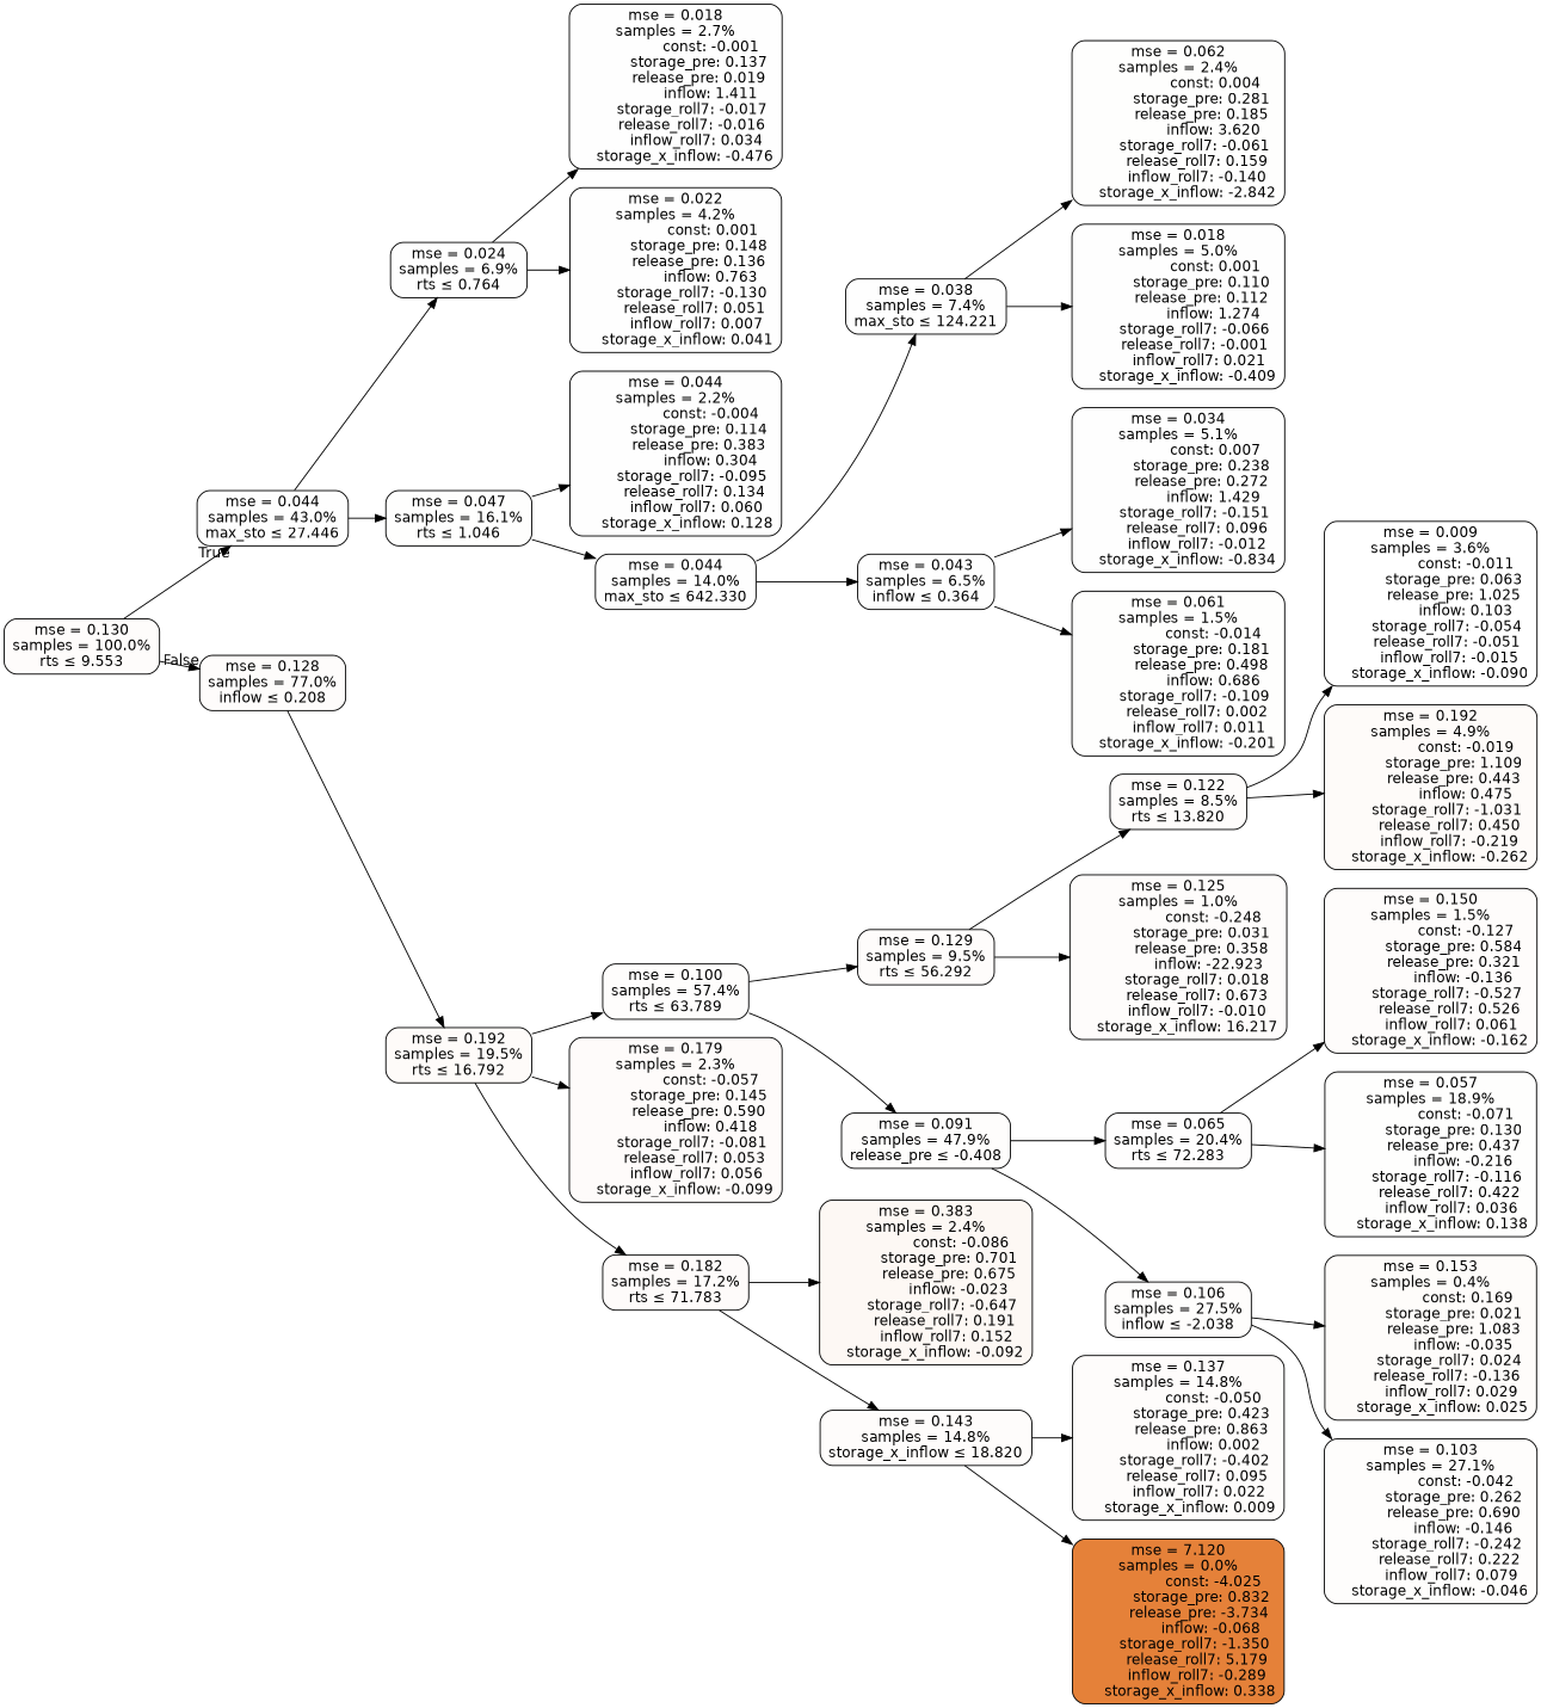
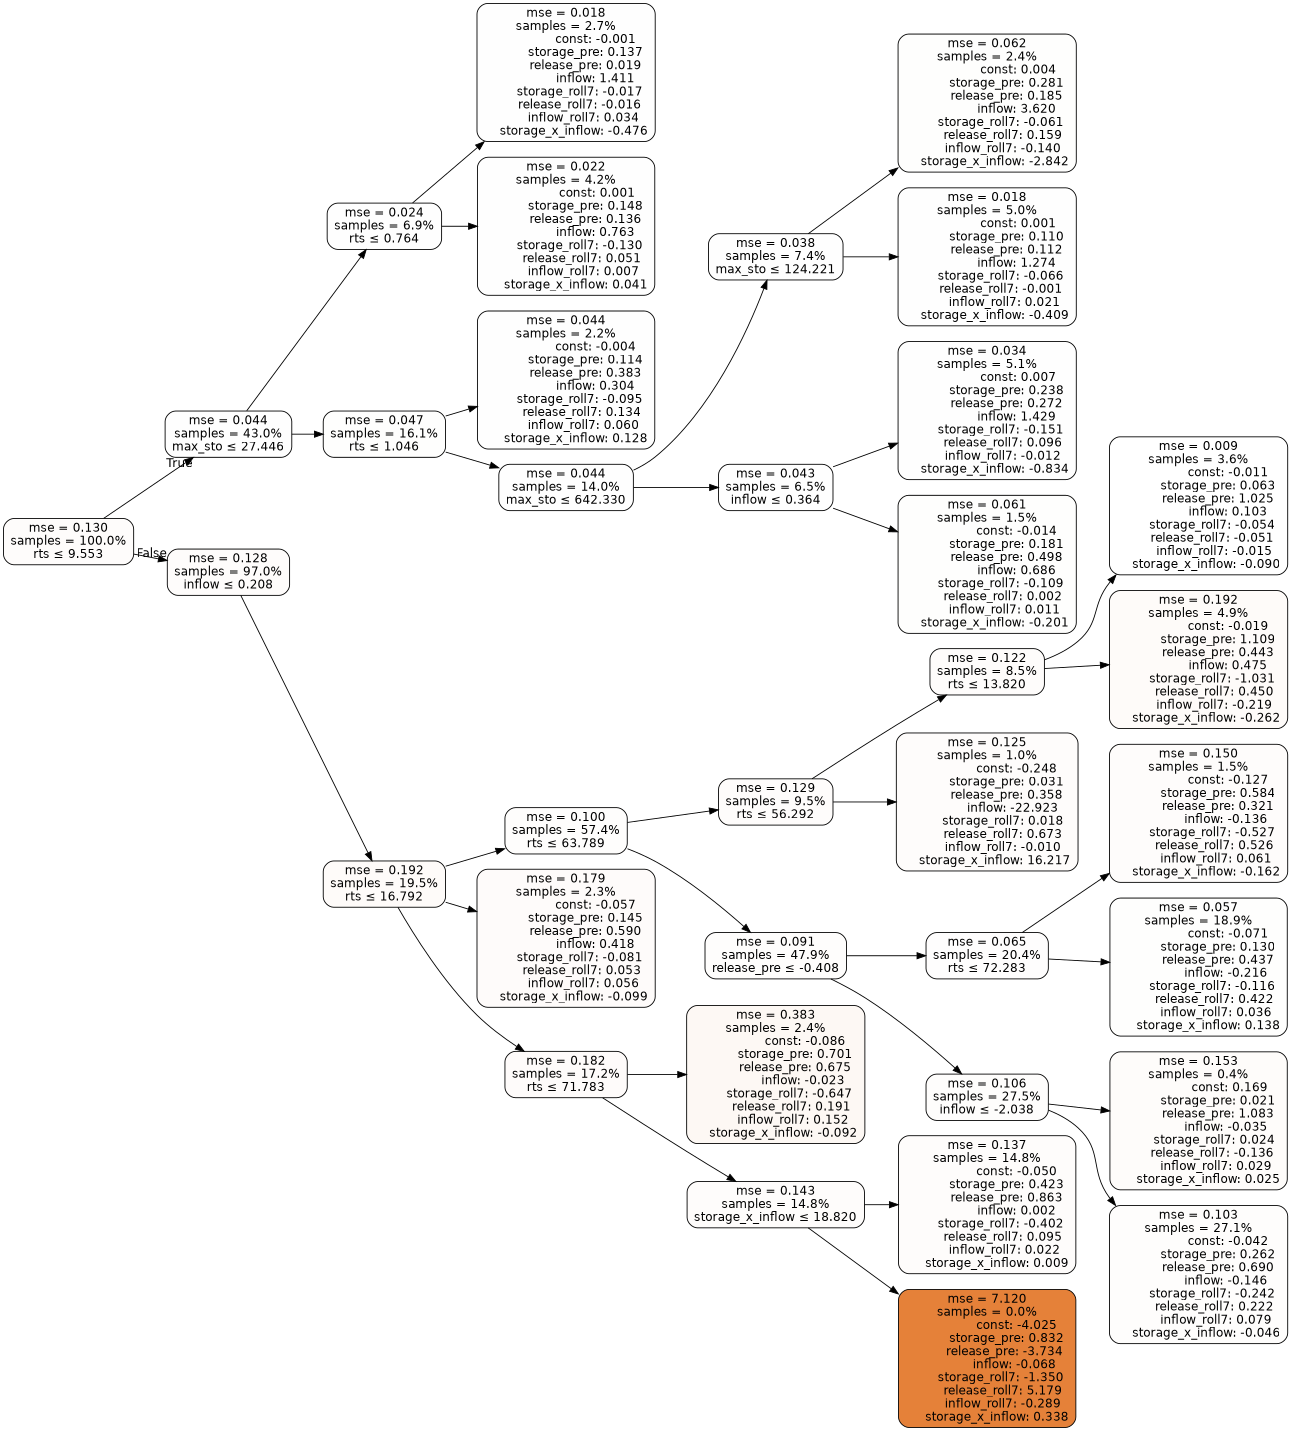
  digraph {
    rankdir=LR
    node [color=black fillcolor="#fefefe" fontname=helvetica shape=rectangle style="filled, rounded"]
    edge [fontname=helvetica]
    n1 [fillcolor="#fefcfb" label="mse = 0.130\nsamples = 100.0%\nrts &le; 9.553"]
    n2 [label="mse = 0.044\nsamples = 43.0%\nmax_sto &le; 27.446"]
-   n3 [fillcolor="#fefcfb" label="mse = 0.128\nsamples = 77.0%\ninflow &le; 0.208"]
+   n3 [fillcolor="#fefcfb" label="mse = 0.128\nsamples = 97.0%\ninflow &le; 0.208"]
    n4 [label="mse = 0.024\nsamples = 6.9%\nrts &le; 0.764"]
    n5 [fillcolor="#fefefd" label="mse = 0.047\nsamples = 16.1%\nrts &le; 1.046"]
    n6 [fillcolor="#fefbf9" label="mse = 0.192\nsamples = 19.5%\nrts &le; 16.792"]
    n7 [label="mse = 0.018\nsamples = 2.7%\n               const: -0.001\n          storage_pre: 0.137\n          release_pre: 0.019\n               inflow: 1.411\n       storage_roll7: -0.017\n       release_roll7: -0.016\n         inflow_roll7: 0.034\n    storage_x_inflow: -0.476"]
    n8 [label="mse = 0.022\nsamples = 4.2%\n                const: 0.001\n          storage_pre: 0.148\n          release_pre: 0.136\n               inflow: 0.763\n       storage_roll7: -0.130\n        release_roll7: 0.051\n         inflow_roll7: 0.007\n     storage_x_inflow: 0.041"]
    n9 [label="mse = 0.044\nsamples = 2.2%\n               const: -0.004\n          storage_pre: 0.114\n          release_pre: 0.383\n               inflow: 0.304\n       storage_roll7: -0.095\n        release_roll7: 0.134\n         inflow_roll7: 0.060\n     storage_x_inflow: 0.128"]
    n10 [label="mse = 0.044\nsamples = 14.0%\nmax_sto &le; 642.330"]
    n11 [label="mse = 0.038\nsamples = 7.4%\nmax_sto &le; 124.221"]
    n12 [label="mse = 0.043\nsamples = 6.5%\ninflow &le; 0.364"]
    n13 [fillcolor="#fefefd" label="mse = 0.062\nsamples = 2.4%\n                const: 0.004\n          storage_pre: 0.281\n          release_pre: 0.185\n               inflow: 3.620\n       storage_roll7: -0.061\n        release_roll7: 0.159\n        inflow_roll7: -0.140\n    storage_x_inflow: -2.842"]
    n14 [label="mse = 0.018\nsamples = 5.0%\n                const: 0.001\n          storage_pre: 0.110\n          release_pre: 0.112\n               inflow: 1.274\n       storage_roll7: -0.066\n       release_roll7: -0.001\n         inflow_roll7: 0.021\n    storage_x_inflow: -0.409"]
    n15 [label="mse = 0.034\nsamples = 5.1%\n                const: 0.007\n          storage_pre: 0.238\n          release_pre: 0.272\n               inflow: 1.429\n       storage_roll7: -0.151\n        release_roll7: 0.096\n        inflow_roll7: -0.012\n    storage_x_inflow: -0.834"]
    n16 [fillcolor="#fefefd" label="mse = 0.061\nsamples = 1.5%\n               const: -0.014\n          storage_pre: 0.181\n          release_pre: 0.498\n               inflow: 0.686\n       storage_roll7: -0.109\n        release_roll7: 0.002\n         inflow_roll7: 0.011\n    storage_x_inflow: -0.201"]
    n17 [fillcolor="#fefdfc" label="mse = 0.100\nsamples = 57.4%\nrts &le; 63.789"]
    n18 [fillcolor="#fefcfb" label="mse = 0.129\nsamples = 9.5%\nrts &le; 56.292"]
    n19 [fillcolor="#fefdfc" label="mse = 0.091\nsamples = 47.9%\nrelease_pre &le; -0.408"]
    n20 [fillcolor="#fefbfa" label="mse = 0.179\nsamples = 2.3%\n               const: -0.057\n          storage_pre: 0.145\n          release_pre: 0.590\n               inflow: 0.418\n       storage_roll7: -0.081\n        release_roll7: 0.053\n         inflow_roll7: 0.056\n    storage_x_inflow: -0.099"]
    n21 [fillcolor="#fefbfa" label="mse = 0.182\nsamples = 17.2%\nrts &le; 71.783"]
    n22 [fillcolor="#fefcfb" label="mse = 0.122\nsamples = 8.5%\nrts &le; 13.820"]
    n23 [fillcolor="#fefcfb" label="mse = 0.125\nsamples = 1.0%\n               const: -0.248\n          storage_pre: 0.031\n          release_pre: 0.358\n             inflow: -22.923\n        storage_roll7: 0.018\n        release_roll7: 0.673\n        inflow_roll7: -0.010\n    storage_x_inflow: 16.217"]
    n24 [fillcolor="#fefdfd" label="mse = 0.065\nsamples = 20.4%\nrts &le; 72.283"]
    n25 [fillcolor="#fefdfc" label="mse = 0.106\nsamples = 27.5%\ninflow &le; -2.038"]
    n26 [fillcolor="#ffffff" label="mse = 0.009\nsamples = 3.6%\n               const: -0.011\n          storage_pre: 0.063\n          release_pre: 1.025\n               inflow: 0.103\n       storage_roll7: -0.054\n       release_roll7: -0.051\n        inflow_roll7: -0.015\n    storage_x_inflow: -0.090"]
    n27 [fillcolor="#fefbf9" label="mse = 0.192\nsamples = 4.9%\n               const: -0.019\n          storage_pre: 1.109\n          release_pre: 0.443\n               inflow: 0.475\n       storage_roll7: -1.031\n        release_roll7: 0.450\n        inflow_roll7: -0.219\n    storage_x_inflow: -0.262"]
    n28 [fillcolor="#fefcfb" label="mse = 0.150\nsamples = 1.5%\n               const: -0.127\n          storage_pre: 0.584\n          release_pre: 0.321\n              inflow: -0.136\n       storage_roll7: -0.527\n        release_roll7: 0.526\n         inflow_roll7: 0.061\n    storage_x_inflow: -0.162"]
    n29 [fillcolor="#fefefd" label="mse = 0.057\nsamples = 18.9%\n               const: -0.071\n          storage_pre: 0.130\n          release_pre: 0.437\n              inflow: -0.216\n       storage_roll7: -0.116\n        release_roll7: 0.422\n         inflow_roll7: 0.036\n     storage_x_inflow: 0.138"]
    n30 [fillcolor="#fefcfa" label="mse = 0.153\nsamples = 0.4%\n                const: 0.169\n          storage_pre: 0.021\n          release_pre: 1.083\n              inflow: -0.035\n        storage_roll7: 0.024\n       release_roll7: -0.136\n         inflow_roll7: 0.029\n     storage_x_inflow: 0.025"]
    n31 [fillcolor="#fefdfc" label="mse = 0.103\nsamples = 27.1%\n               const: -0.042\n          storage_pre: 0.262\n          release_pre: 0.690\n              inflow: -0.146\n       storage_roll7: -0.242\n        release_roll7: 0.222\n         inflow_roll7: 0.079\n    storage_x_inflow: -0.046"]
    n32 [fillcolor="#fdf8f4" label="mse = 0.383\nsamples = 2.4%\n               const: -0.086\n          storage_pre: 0.701\n          release_pre: 0.675\n              inflow: -0.023\n       storage_roll7: -0.647\n        release_roll7: 0.191\n         inflow_roll7: 0.152\n    storage_x_inflow: -0.092"]
    n33 [fillcolor="#fefcfb" label="mse = 0.143\nsamples = 14.8%\nstorage_x_inflow &le; 18.820"]
    n34 [fillcolor="#fefcfb" label="mse = 0.137\nsamples = 14.8%\n               const: -0.050\n          storage_pre: 0.423\n          release_pre: 0.863\n               inflow: 0.002\n       storage_roll7: -0.402\n        release_roll7: 0.095\n         inflow_roll7: 0.022\n     storage_x_inflow: 0.009"]
    n35 [fillcolor="#e58139" label="mse = 7.120\nsamples = 0.0%\n               const: -4.025\n          storage_pre: 0.832\n         release_pre: -3.734\n              inflow: -0.068\n       storage_roll7: -1.350\n        release_roll7: 5.179\n        inflow_roll7: -0.289\n     storage_x_inflow: 0.338"]
    n1 -> n2 [headlabel=True labelangle=45 labeldistance=2.5]
    n1 -> n3 [headlabel=False labelangle=-45 labeldistance=2.5]
    n2 -> n4
    n2 -> n5
    n3 -> n6
    n4 -> n7
    n4 -> n8
    n5 -> n9
    n5 -> n10
    n6 -> n17
    n6 -> n20
    n6 -> n21
    n10 -> n11
    n10 -> n12
    n11 -> n13
    n11 -> n14
    n12 -> n15
    n12 -> n16
    n17 -> n18
    n17 -> n19
    n18 -> n22
    n18 -> n23
    n19 -> n24
    n19 -> n25
    n21 -> n32
    n21 -> n33
    n22 -> n26
    n22 -> n27
    n24 -> n28
    n24 -> n29
    n25 -> n30
    n25 -> n31
    n33 -> n34
    n33 -> n35
  }
